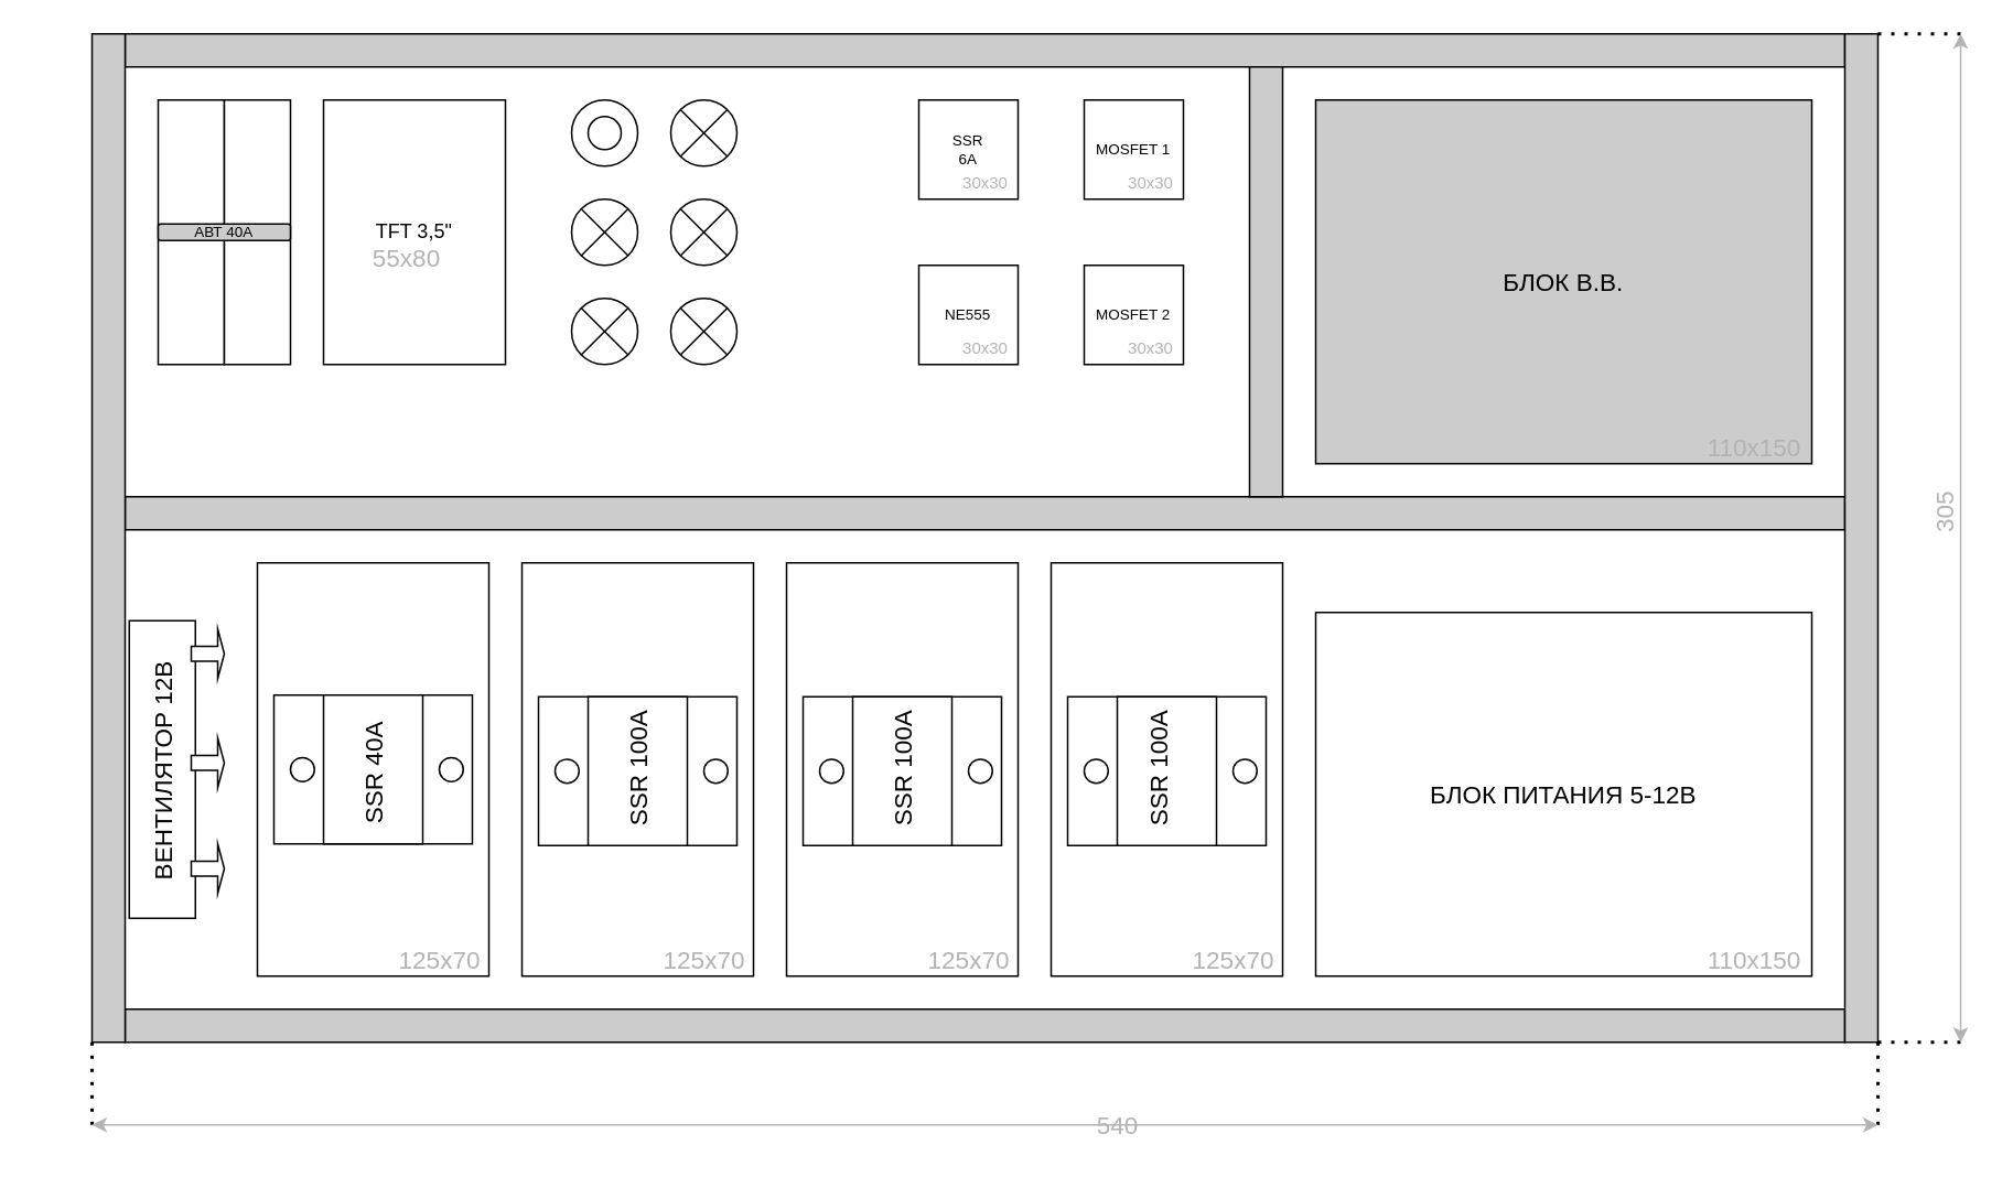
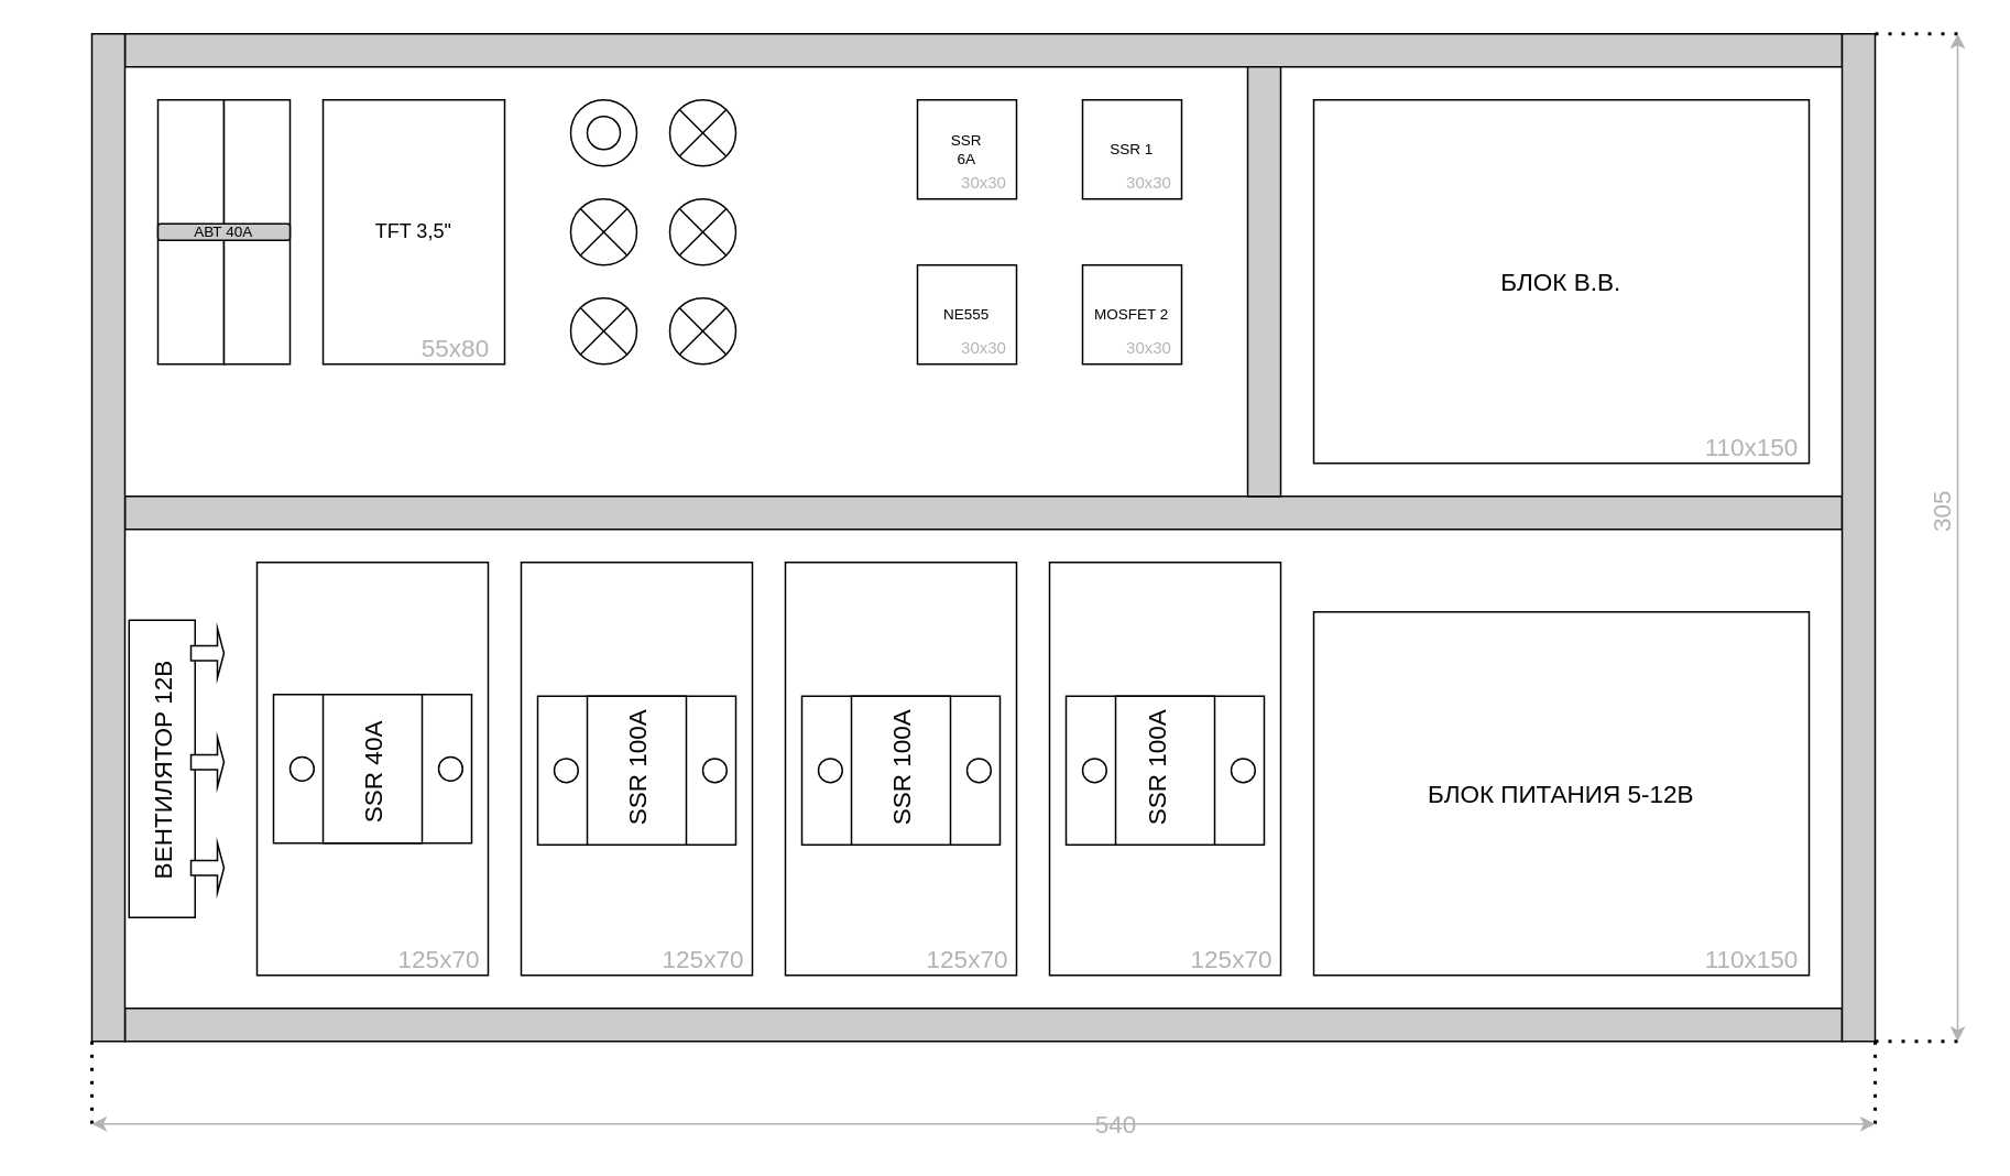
  <mxCell id="0" />
  <mxCell id="1" parent="0" />
  <mxCell id="2" value="" style="rounded=0;whiteSpace=wrap;html=1;" vertex="1" parent="1"><mxGeometry x="95" y="60" width="40" height="160" as="geometry" /></mxCell>
  <mxCell id="3" value="TFT 3,5&quot;" style="rounded=0;whiteSpace=wrap;html=1;" vertex="1" parent="1"><mxGeometry x="195" y="60" width="110" height="160" as="geometry" /></mxCell>
  <mxCell id="4" value="&lt;div&gt;SSR&lt;/div&gt;&lt;div&gt;6A&lt;br&gt;&lt;/div&gt;" style="whiteSpace=wrap;html=1;aspect=fixed;fontSize=9;" vertex="1" parent="1"><mxGeometry x="555" y="60" width="60" height="60" as="geometry" /></mxCell>
  <mxCell id="5" value="&lt;div&gt;NE555&lt;/div&gt;" style="whiteSpace=wrap;html=1;aspect=fixed;fontSize=9;" vertex="1" parent="1"><mxGeometry x="555" y="160" width="60" height="60" as="geometry" /></mxCell>
- <mxCell id="6" value="&lt;div&gt;БЛОК В.В.&lt;br&gt;&lt;/div&gt;" style="rounded=0;whiteSpace=wrap;html=1;fontSize=15;fillColor=#cccccc;" vertex="1" parent="1"><mxGeometry x="795" y="60" width="300" height="220" as="geometry" /></mxCell>
+ <mxCell id="6" value="&lt;div&gt;БЛОК В.В.&lt;br&gt;&lt;/div&gt;" style="rounded=0;whiteSpace=wrap;html=1;fontSize=15;" vertex="1" parent="1"><mxGeometry x="795" y="60" width="300" height="220" as="geometry" /></mxCell>
  <mxCell id="7" value="" style="rounded=0;whiteSpace=wrap;html=1;" vertex="1" parent="1"><mxGeometry x="135" y="60" width="40" height="160" as="geometry" /></mxCell>
  <mxCell id="8" value="АВТ 40А" style="rounded=1;whiteSpace=wrap;html=1;fontSize=9;fillColor=#cccccc;" vertex="1" parent="1"><mxGeometry x="95" y="135" width="80" height="10" as="geometry" /></mxCell>
  <mxCell id="9" value="" style="ellipse;whiteSpace=wrap;html=1;aspect=fixed;fontSize=9;" vertex="1" parent="1"><mxGeometry x="345" y="60" width="40" height="40" as="geometry" /></mxCell>
  <mxCell id="10" value="" style="ellipse;whiteSpace=wrap;html=1;aspect=fixed;fontSize=9;" vertex="1" parent="1"><mxGeometry x="355" y="70" width="20" height="20" as="geometry" /></mxCell>
  <mxCell id="11" value="" style="shape=sumEllipse;perimeter=ellipsePerimeter;whiteSpace=wrap;html=1;backgroundOutline=1;fontSize=9;" vertex="1" parent="1"><mxGeometry x="405" y="60" width="40" height="40" as="geometry" /></mxCell>
  <mxCell id="12" value="" style="shape=sumEllipse;perimeter=ellipsePerimeter;whiteSpace=wrap;html=1;backgroundOutline=1;fontSize=9;" vertex="1" parent="1"><mxGeometry x="345" y="180" width="40" height="40" as="geometry" /></mxCell>
  <mxCell id="13" value="" style="shape=sumEllipse;perimeter=ellipsePerimeter;whiteSpace=wrap;html=1;backgroundOutline=1;fontSize=9;" vertex="1" parent="1"><mxGeometry x="405" y="180" width="40" height="40" as="geometry" /></mxCell>
  <mxCell id="14" value="" style="shape=sumEllipse;perimeter=ellipsePerimeter;whiteSpace=wrap;html=1;backgroundOutline=1;fontSize=9;" vertex="1" parent="1"><mxGeometry x="345" y="120" width="40" height="40" as="geometry" /></mxCell>
  <mxCell id="15" value="" style="shape=sumEllipse;perimeter=ellipsePerimeter;whiteSpace=wrap;html=1;backgroundOutline=1;fontSize=9;" vertex="1" parent="1"><mxGeometry x="405" y="120" width="40" height="40" as="geometry" /></mxCell>
- <mxCell id="16" value="MOSFET 1" style="whiteSpace=wrap;html=1;aspect=fixed;fontSize=9;" vertex="1" parent="1"><mxGeometry x="655" y="60" width="60" height="60" as="geometry" /></mxCell>
+ <mxCell id="16" value="SSR 1" style="whiteSpace=wrap;html=1;aspect=fixed;fontSize=9;" vertex="1" parent="1"><mxGeometry x="655" y="60" width="60" height="60" as="geometry" /></mxCell>
  <mxCell id="17" value="MOSFET 2" style="whiteSpace=wrap;html=1;aspect=fixed;fontSize=9;" vertex="1" parent="1"><mxGeometry x="655" y="160" width="60" height="60" as="geometry" /></mxCell>
  <mxCell id="18" value="" style="rounded=0;whiteSpace=wrap;html=1;fontSize=15;" vertex="1" parent="1"><mxGeometry x="155" y="340" width="140" height="250" as="geometry" /></mxCell>
  <mxCell id="19" value="" style="rounded=0;whiteSpace=wrap;html=1;fontSize=15;" vertex="1" parent="1"><mxGeometry x="77.5" y="375" width="40" height="180" as="geometry" /></mxCell>
  <mxCell id="20" value="" style="rounded=0;whiteSpace=wrap;html=1;fontSize=15;" vertex="1" parent="1"><mxGeometry x="315" y="340" width="140" height="250" as="geometry" /></mxCell>
  <mxCell id="21" value="" style="rounded=0;whiteSpace=wrap;html=1;fontSize=15;" vertex="1" parent="1"><mxGeometry x="475" y="340" width="140" height="250" as="geometry" /></mxCell>
  <mxCell id="22" value="" style="rounded=0;whiteSpace=wrap;html=1;fontSize=15;" vertex="1" parent="1"><mxGeometry x="635" y="340" width="140" height="250" as="geometry" /></mxCell>
  <mxCell id="23" value="&lt;div&gt;БЛОК ПИТАНИЯ 5-12В&lt;/div&gt;" style="rounded=0;whiteSpace=wrap;html=1;fontSize=15;" vertex="1" parent="1"><mxGeometry x="795" y="370" width="300" height="220" as="geometry" /></mxCell>
  <mxCell id="24" value="" style="rounded=0;whiteSpace=wrap;html=1;fontSize=15;labelBackgroundColor=none;fillColor=#CCCCCC;" vertex="1" parent="1"><mxGeometry x="75" y="300" width="1040" height="20" as="geometry" /></mxCell>
  <mxCell id="25" value="" style="rounded=0;whiteSpace=wrap;html=1;fontSize=15;labelBackgroundColor=none;fillColor=#CCCCCC;" vertex="1" parent="1"><mxGeometry x="75" y="610" width="1040" height="20" as="geometry" /></mxCell>
  <mxCell id="26" value="" style="rounded=0;whiteSpace=wrap;html=1;fontSize=15;labelBackgroundColor=none;fillColor=#CCCCCC;" vertex="1" parent="1"><mxGeometry x="75" y="20" width="1040" height="20" as="geometry" /></mxCell>
  <mxCell id="27" value="" style="rounded=0;whiteSpace=wrap;html=1;fontSize=15;labelBackgroundColor=none;fillColor=#CCCCCC;" vertex="1" parent="1"><mxGeometry x="1115" y="20" width="20" height="610" as="geometry" /></mxCell>
  <mxCell id="28" value="" style="rounded=0;whiteSpace=wrap;html=1;fontSize=15;labelBackgroundColor=none;fillColor=#CCCCCC;" vertex="1" parent="1"><mxGeometry x="55" y="20" width="20" height="610" as="geometry" /></mxCell>
  <mxCell id="29" value="" style="shape=singleArrow;whiteSpace=wrap;html=1;labelBackgroundColor=none;fontSize=15;fillColor=#FFFFFF;" vertex="1" parent="1"><mxGeometry x="115" y="380" width="20" height="30" as="geometry" /></mxCell>
  <mxCell id="30" value="" style="shape=singleArrow;whiteSpace=wrap;html=1;labelBackgroundColor=none;fontSize=15;fillColor=#FFFFFF;" vertex="1" parent="1"><mxGeometry x="115" y="510" width="20" height="30" as="geometry" /></mxCell>
  <mxCell id="31" value="" style="shape=singleArrow;whiteSpace=wrap;html=1;labelBackgroundColor=none;fontSize=15;fillColor=#FFFFFF;" vertex="1" parent="1"><mxGeometry x="115" y="446" width="20" height="30" as="geometry" /></mxCell>
  <mxCell id="32" value="ВЕНТИЛЯТОР 12В" style="text;html=1;strokeColor=none;fillColor=none;align=center;verticalAlign=middle;whiteSpace=wrap;rounded=0;labelBackgroundColor=none;fontSize=15;rotation=270;" vertex="1" parent="1"><mxGeometry x="20" y="456" width="155" height="20" as="geometry" /></mxCell>
  <mxCell id="33" value="" style="rounded=0;whiteSpace=wrap;html=1;labelBackgroundColor=none;fontSize=15;fillColor=#FFFFFF;" vertex="1" parent="1"><mxGeometry x="165" y="420" width="120" height="90" as="geometry" /></mxCell>
  <mxCell id="34" value="" style="rounded=0;whiteSpace=wrap;html=1;labelBackgroundColor=none;fontSize=15;fillColor=#FFFFFF;" vertex="1" parent="1"><mxGeometry x="195" y="420" width="60" height="90" as="geometry" /></mxCell>
  <mxCell id="35" value="" style="ellipse;whiteSpace=wrap;html=1;aspect=fixed;labelBackgroundColor=none;fontSize=15;fillColor=#FFFFFF;" vertex="1" parent="1"><mxGeometry x="175" y="457.75" width="14.5" height="14.5" as="geometry" /></mxCell>
  <mxCell id="36" value="" style="ellipse;whiteSpace=wrap;html=1;aspect=fixed;labelBackgroundColor=none;fontSize=15;fillColor=#FFFFFF;" vertex="1" parent="1"><mxGeometry x="265" y="457.75" width="14.5" height="14.5" as="geometry" /></mxCell>
  <mxCell id="37" value="" style="rounded=0;whiteSpace=wrap;html=1;labelBackgroundColor=none;fontSize=15;fillColor=#FFFFFF;" vertex="1" parent="1"><mxGeometry x="325" y="421" width="120" height="90" as="geometry" /></mxCell>
  <mxCell id="38" value="" style="rounded=0;whiteSpace=wrap;html=1;labelBackgroundColor=none;fontSize=15;fillColor=#FFFFFF;" vertex="1" parent="1"><mxGeometry x="355" y="421" width="60" height="90" as="geometry" /></mxCell>
  <mxCell id="39" value="" style="ellipse;whiteSpace=wrap;html=1;aspect=fixed;labelBackgroundColor=none;fontSize=15;fillColor=#FFFFFF;" vertex="1" parent="1"><mxGeometry x="335" y="458.75" width="14.5" height="14.5" as="geometry" /></mxCell>
  <mxCell id="40" value="" style="ellipse;whiteSpace=wrap;html=1;aspect=fixed;labelBackgroundColor=none;fontSize=15;fillColor=#FFFFFF;" vertex="1" parent="1"><mxGeometry x="425" y="458.75" width="14.5" height="14.5" as="geometry" /></mxCell>
  <mxCell id="41" value="" style="rounded=0;whiteSpace=wrap;html=1;labelBackgroundColor=none;fontSize=15;fillColor=#FFFFFF;" vertex="1" parent="1"><mxGeometry x="485" y="421" width="120" height="90" as="geometry" /></mxCell>
  <mxCell id="42" value="" style="rounded=0;whiteSpace=wrap;html=1;labelBackgroundColor=none;fontSize=15;fillColor=#FFFFFF;" vertex="1" parent="1"><mxGeometry x="515" y="421" width="60" height="90" as="geometry" /></mxCell>
  <mxCell id="43" value="" style="ellipse;whiteSpace=wrap;html=1;aspect=fixed;labelBackgroundColor=none;fontSize=15;fillColor=#FFFFFF;" vertex="1" parent="1"><mxGeometry x="495" y="458.75" width="14.5" height="14.5" as="geometry" /></mxCell>
  <mxCell id="44" value="" style="ellipse;whiteSpace=wrap;html=1;aspect=fixed;labelBackgroundColor=none;fontSize=15;fillColor=#FFFFFF;" vertex="1" parent="1"><mxGeometry x="585" y="458.75" width="14.5" height="14.5" as="geometry" /></mxCell>
  <mxCell id="45" value="" style="rounded=0;whiteSpace=wrap;html=1;labelBackgroundColor=none;fontSize=15;fillColor=#FFFFFF;" vertex="1" parent="1"><mxGeometry x="645" y="421" width="120" height="90" as="geometry" /></mxCell>
  <mxCell id="46" value="" style="rounded=0;whiteSpace=wrap;html=1;labelBackgroundColor=none;fontSize=15;fillColor=#FFFFFF;" vertex="1" parent="1"><mxGeometry x="675" y="421" width="60" height="90" as="geometry" /></mxCell>
  <mxCell id="47" value="" style="ellipse;whiteSpace=wrap;html=1;aspect=fixed;labelBackgroundColor=none;fontSize=15;fillColor=#FFFFFF;" vertex="1" parent="1"><mxGeometry x="655" y="458.75" width="14.5" height="14.5" as="geometry" /></mxCell>
  <mxCell id="48" value="" style="ellipse;whiteSpace=wrap;html=1;aspect=fixed;labelBackgroundColor=none;fontSize=15;fillColor=#FFFFFF;" vertex="1" parent="1"><mxGeometry x="745" y="458.75" width="14.5" height="14.5" as="geometry" /></mxCell>
  <mxCell id="49" value="&lt;div&gt;SSR 40A&lt;/div&gt;" style="text;html=1;align=center;verticalAlign=middle;resizable=0;points=[];autosize=1;strokeColor=none;fontSize=15;rotation=270;" vertex="1" parent="1"><mxGeometry x="185" y="457.75" width="80" height="20" as="geometry" /></mxCell>
  <mxCell id="50" value="&lt;div&gt;SSR 100A&lt;/div&gt;" style="text;html=1;align=center;verticalAlign=middle;resizable=0;points=[];autosize=1;strokeColor=none;fontSize=15;rotation=270;" vertex="1" parent="1"><mxGeometry x="655" y="455" width="90" height="20" as="geometry" /></mxCell>
  <mxCell id="51" value="&lt;div&gt;SSR 100A&lt;/div&gt;" style="text;html=1;align=center;verticalAlign=middle;resizable=0;points=[];autosize=1;strokeColor=none;fontSize=15;rotation=270;" vertex="1" parent="1"><mxGeometry x="340" y="455" width="90" height="20" as="geometry" /></mxCell>
  <mxCell id="52" value="&lt;div&gt;SSR 100A&lt;/div&gt;" style="text;html=1;align=center;verticalAlign=middle;resizable=0;points=[];autosize=1;strokeColor=none;fontSize=15;rotation=270;" vertex="1" parent="1"><mxGeometry x="500" y="455" width="90" height="20" as="geometry" /></mxCell>
  <mxCell id="53" value="" style="endArrow=none;dashed=1;html=1;dashPattern=1 3;strokeWidth=2;fontSize=15;entryX=0;entryY=1;entryDx=0;entryDy=0;" edge="1" parent="1" target="28"><mxGeometry width="50" height="50" relative="1" as="geometry"><mxPoint x="55" y="680" as="sourcePoint" /><mxPoint x="225" y="680" as="targetPoint" /></mxGeometry></mxCell>
  <mxCell id="54" value="" style="endArrow=none;dashed=1;html=1;dashPattern=1 3;strokeWidth=2;fontSize=15;entryX=0;entryY=1;entryDx=0;entryDy=0;" edge="1" parent="1"><mxGeometry width="50" height="50" relative="1" as="geometry"><mxPoint x="1135" y="680" as="sourcePoint" /><mxPoint x="1135" y="630" as="targetPoint" /></mxGeometry></mxCell>
  <mxCell id="55" value="" style="endArrow=none;dashed=1;html=1;dashPattern=1 3;strokeWidth=2;fontSize=15;exitX=1;exitY=1;exitDx=0;exitDy=0;" edge="1" parent="1" source="27"><mxGeometry width="50" height="50" relative="1" as="geometry"><mxPoint x="1175" y="645" as="sourcePoint" /><mxPoint x="1185" y="630" as="targetPoint" /></mxGeometry></mxCell>
  <mxCell id="56" value="" style="endArrow=none;dashed=1;html=1;dashPattern=1 3;strokeWidth=2;fontSize=15;exitX=1;exitY=1;exitDx=0;exitDy=0;" edge="1" parent="1"><mxGeometry width="50" height="50" relative="1" as="geometry"><mxPoint x="1135" y="20" as="sourcePoint" /><mxPoint x="1185" y="20" as="targetPoint" /></mxGeometry></mxCell>
  <mxCell id="57" value="540" style="text;html=1;align=center;verticalAlign=middle;resizable=0;points=[];autosize=1;strokeColor=none;fontSize=15;fontColor=#B3B3B3;" vertex="1" parent="1"><mxGeometry x="655" y="670" width="40" height="20" as="geometry" /></mxCell>
  <mxCell id="58" value="305" style="text;html=1;align=center;verticalAlign=middle;resizable=0;points=[];autosize=1;strokeColor=none;fontSize=15;rotation=270;fontColor=#B3B3B3;" vertex="1" parent="1"><mxGeometry x="1155" y="300" width="40" height="20" as="geometry" /></mxCell>
  <mxCell id="59" value="125x70" style="text;html=1;align=center;verticalAlign=middle;resizable=0;points=[];autosize=1;strokeColor=none;fontSize=15;fontColor=#B3B3B3;" vertex="1" parent="1"><mxGeometry x="715" y="570" width="60" height="20" as="geometry" /></mxCell>
  <mxCell id="60" value="125x70" style="text;html=1;align=center;verticalAlign=middle;resizable=0;points=[];autosize=1;strokeColor=none;fontSize=15;fontColor=#B3B3B3;" vertex="1" parent="1"><mxGeometry x="235" y="570" width="60" height="20" as="geometry" /></mxCell>
  <mxCell id="61" value="125x70" style="text;html=1;align=center;verticalAlign=middle;resizable=0;points=[];autosize=1;strokeColor=none;fontSize=15;fontColor=#B3B3B3;" vertex="1" parent="1"><mxGeometry x="395" y="570" width="60" height="20" as="geometry" /></mxCell>
  <mxCell id="62" value="125x70" style="text;html=1;align=center;verticalAlign=middle;resizable=0;points=[];autosize=1;strokeColor=none;fontSize=15;fontColor=#B3B3B3;" vertex="1" parent="1"><mxGeometry x="555" y="570" width="60" height="20" as="geometry" /></mxCell>
  <mxCell id="63" value="110x150" style="text;html=1;align=center;verticalAlign=middle;resizable=0;points=[];autosize=1;strokeColor=none;fontSize=15;fontColor=#B3B3B3;" vertex="1" parent="1"><mxGeometry x="1025" y="260" width="70" height="20" as="geometry" /></mxCell>
  <mxCell id="64" value="110x150" style="text;html=1;align=center;verticalAlign=middle;resizable=0;points=[];autosize=1;strokeColor=none;fontSize=15;fontColor=#B3B3B3;" vertex="1" parent="1"><mxGeometry x="1025" y="570" width="70" height="20" as="geometry" /></mxCell>
  <mxCell id="65" value="" style="endArrow=classic;startArrow=classic;html=1;fontSize=15;fillColor=#f5f5f5;strokeColor=#B3B3B3;" edge="1" parent="1"><mxGeometry width="50" height="50" relative="1" as="geometry"><mxPoint x="55" y="680" as="sourcePoint" /><mxPoint x="1135" y="680" as="targetPoint" /></mxGeometry></mxCell>
  <mxCell id="66" value="" style="endArrow=classic;startArrow=classic;html=1;fontSize=15;fillColor=#f5f5f5;strokeColor=#B3B3B3;" edge="1" parent="1"><mxGeometry width="50" height="50" relative="1" as="geometry"><mxPoint x="1185" y="20" as="sourcePoint" /><mxPoint x="1185" y="630" as="targetPoint" /></mxGeometry></mxCell>
  <mxCell id="67" value="30x30" style="text;html=1;align=center;verticalAlign=middle;resizable=0;points=[];autosize=1;strokeColor=none;fontSize=10;fontColor=#B3B3B3;" vertex="1" parent="1"><mxGeometry x="575" y="200" width="40" height="20" as="geometry" /></mxCell>
  <mxCell id="68" value="30x30" style="text;html=1;align=center;verticalAlign=middle;resizable=0;points=[];autosize=1;strokeColor=none;fontSize=10;fontColor=#B3B3B3;" vertex="1" parent="1"><mxGeometry x="575" y="100" width="40" height="20" as="geometry" /></mxCell>
  <mxCell id="69" value="30x30" style="text;html=1;align=center;verticalAlign=middle;resizable=0;points=[];autosize=1;strokeColor=none;fontSize=10;fontColor=#B3B3B3;" vertex="1" parent="1"><mxGeometry x="675" y="100" width="40" height="20" as="geometry" /></mxCell>
  <mxCell id="70" value="30x30" style="text;html=1;align=center;verticalAlign=middle;resizable=0;points=[];autosize=1;strokeColor=none;fontSize=10;fontColor=#B3B3B3;" vertex="1" parent="1"><mxGeometry x="675" y="200" width="40" height="20" as="geometry" /></mxCell>
- <mxCell id="71" value="&lt;div&gt;55x80&lt;/div&gt;" style="text;html=1;align=center;verticalAlign=middle;resizable=0;points=[];autosize=1;strokeColor=none;fontSize=15;fontColor=#B3B3B3;" vertex="1" parent="1"><mxGeometry x="215" y="145" width="60" height="20" as="geometry" /></mxCell>
+ <mxCell id="71" value="&lt;div&gt;55x80&lt;/div&gt;" style="text;html=1;align=center;verticalAlign=middle;resizable=0;points=[];autosize=1;strokeColor=none;fontSize=15;fontColor=#B3B3B3;" vertex="1" parent="1"><mxGeometry x="245" y="200" width="60" height="20" as="geometry" /></mxCell>
  <mxCell id="72" value="" style="rounded=0;whiteSpace=wrap;html=1;fontSize=15;labelBackgroundColor=none;fillColor=#CCCCCC;" vertex="1" parent="1"><mxGeometry x="755" y="40" width="20" height="260" as="geometry" /></mxCell>
